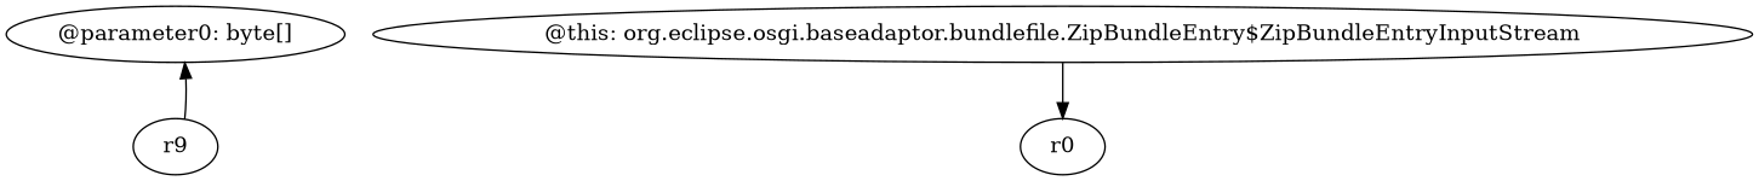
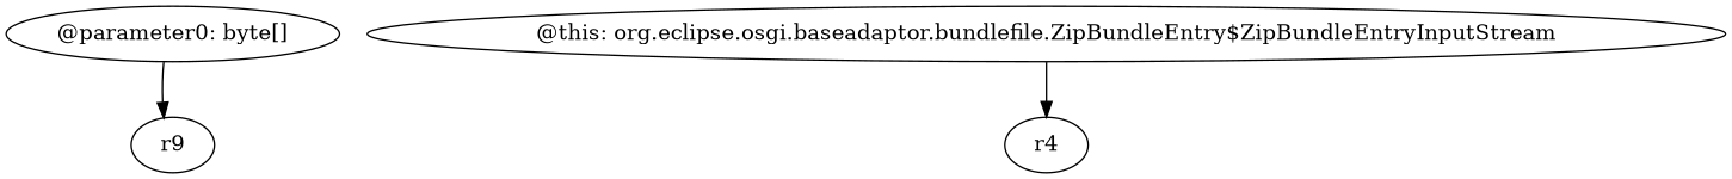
  digraph {
    n1 [label="@parameter0: byte[]"]
    n2 [label=r9]
    n3 [label="@this: org.eclipse.osgi.baseadaptor.bundlefile.ZipBundleEntry$ZipBundleEntryInputStream"]
-   n4 [label=r0]
-   n2 -> n1
+   n4 [label=r4]
+   n1 -> n2
    n3 -> n4
  }
